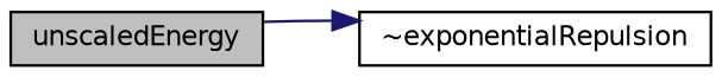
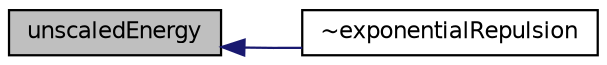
  digraph {
    rankdir=LR
    node [color=black fontname=Helvetica fontsize=10 shape=record]
    n1 [fillcolor=grey75 fontcolor=black height=0.2 label=unscaledEnergy style=filled width=0.4]
    n2 [height=0.2 label="~exponentialRepulsion" width=0.4]
-   n2 -> n1 [color=midnightblue dir=back fontname=Helvetica fontsize=10 labelfontname=Helvetica labelfontsize=10 style=solid]
+   n1 -> n2 [color=midnightblue dir=back fontname=Helvetica fontsize=10 labelfontname=Helvetica labelfontsize=10 style=solid]
  }
